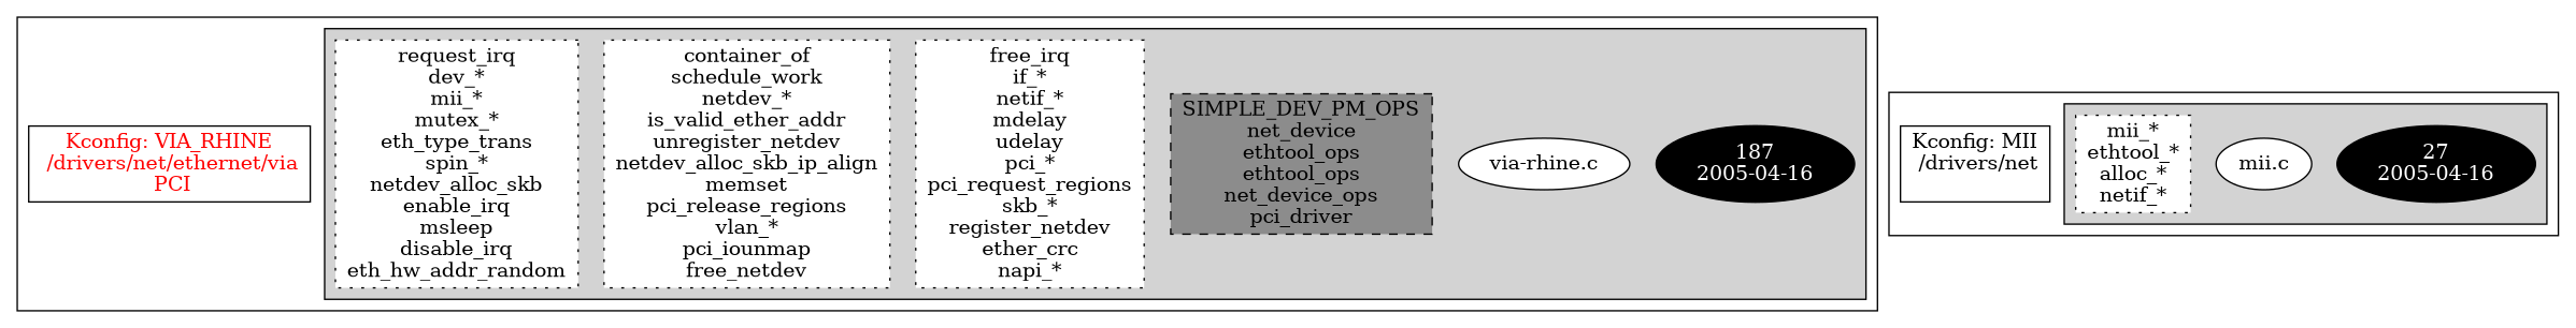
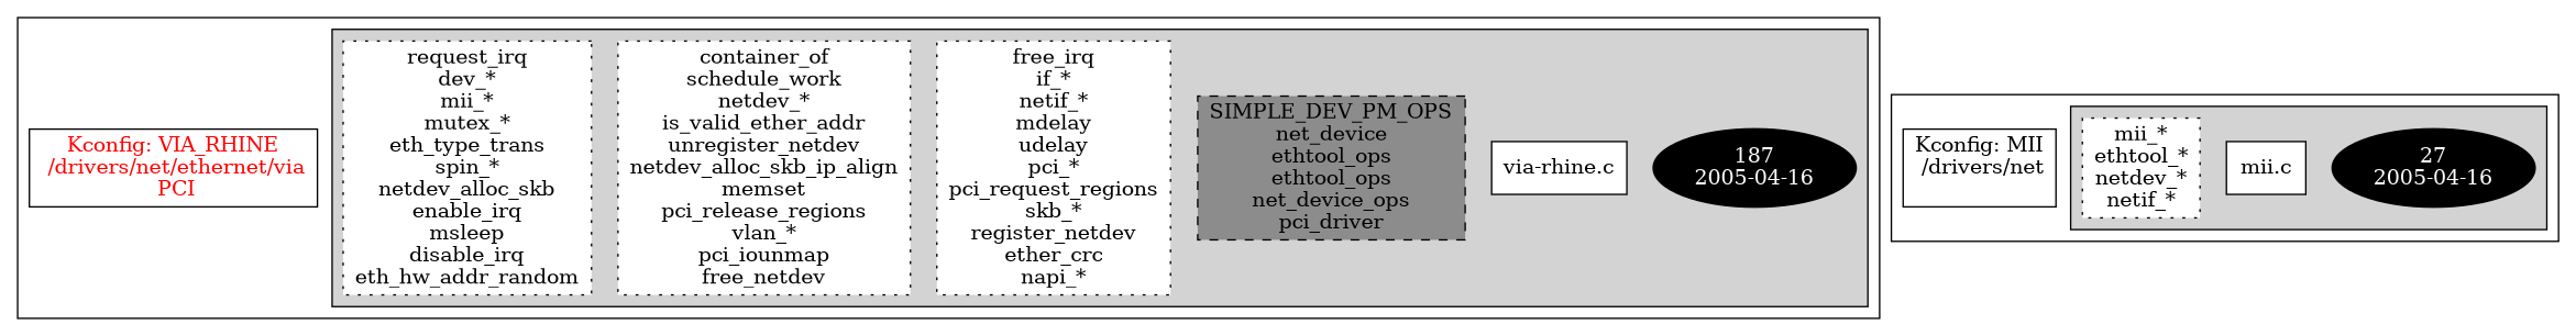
  digraph {
    ranksep=2
    splines=ortho
    node [fillcolor=white fontcolor=black style=filled shape=box]
    n1 [fillcolor=black fontcolor=white label="187\n2005-04-16" shape=""]
-   n2 [label="via-rhine.c\n" shape=""]
+   n2 [label="via-rhine.c\n"]
    n3 [fillcolor=grey55 label="SIMPLE_DEV_PM_OPS\nnet_device\nethtool_ops\nethtool_ops\nnet_device_ops\npci_driver\n" style="filled,dashed"]
    n4 [label="free_irq\nif_*\nnetif_*\nmdelay\nudelay\npci_*\npci_request_regions\nskb_*\nregister_netdev\nether_crc\nnapi_*\n" style="filled,dotted"]
    n5 [label="container_of\nschedule_work\nnetdev_*\nis_valid_ether_addr\nunregister_netdev\nnetdev_alloc_skb_ip_align\nmemset\npci_release_regions\nvlan_*\npci_iounmap\nfree_netdev\n" style="filled,dotted"]
    n6 [label="request_irq\ndev_*\nmii_*\nmutex_*\neth_type_trans\nspin_*\nnetdev_alloc_skb\nenable_irq\nmsleep\ndisable_irq\neth_hw_addr_random\n" style="filled,dotted"]
    n7 [fontcolor=red label="Kconfig: VIA_RHINE\n /drivers/net/ethernet/via\n  PCI " fillcolor="" style=""]
    n8 [fillcolor=black fontcolor=white label="27\n2005-04-16" shape=""]
-   n9 [label="mii.c\n" shape=""]
-   n10 [label="mii_*\nethtool_*\nalloc_*\nnetif_*\n" style="filled,dotted"]
+   n9 [label="mii.c\n"]
+   n10 [label="mii_*\nethtool_*\nnetdev_*\nnetif_*\n" style="filled,dotted"]
    n11 [label="Kconfig: MII\n /drivers/net\n " fillcolor="" fontcolor="" style=""]
    subgraph cluster_1 {
      n7
      subgraph cluster_2 {
        style=filled
        n1
        n2
        n3
        n4
        n5
        n6
      }
    }
    subgraph cluster_3 {
      n11
      subgraph cluster_4 {
        style=filled
        n8
        n9
        n10
      }
    }
  }
